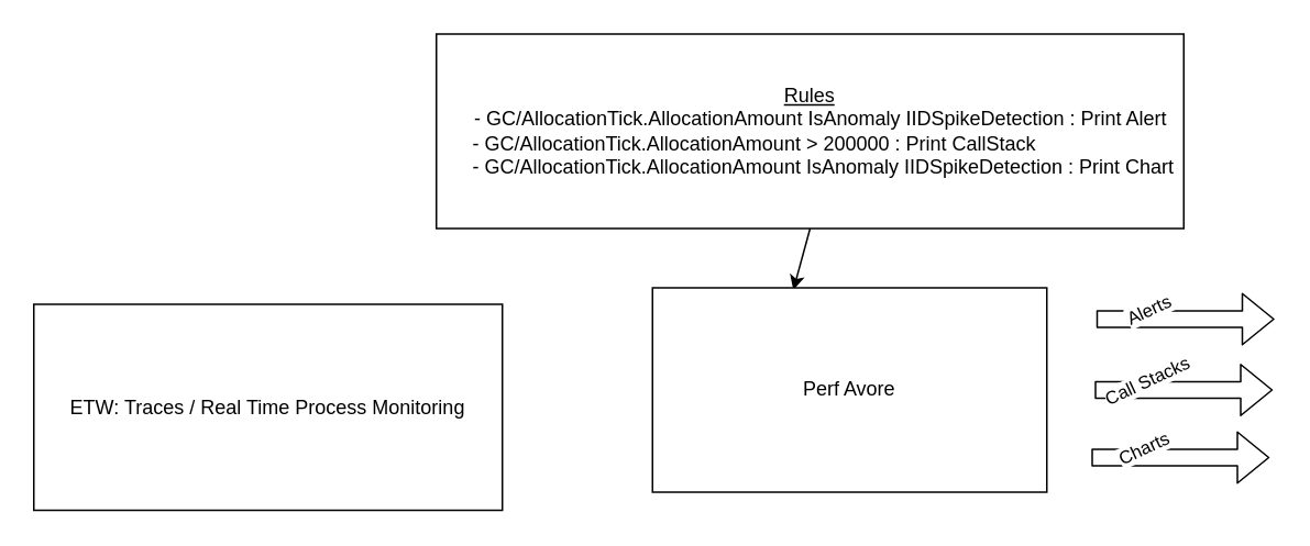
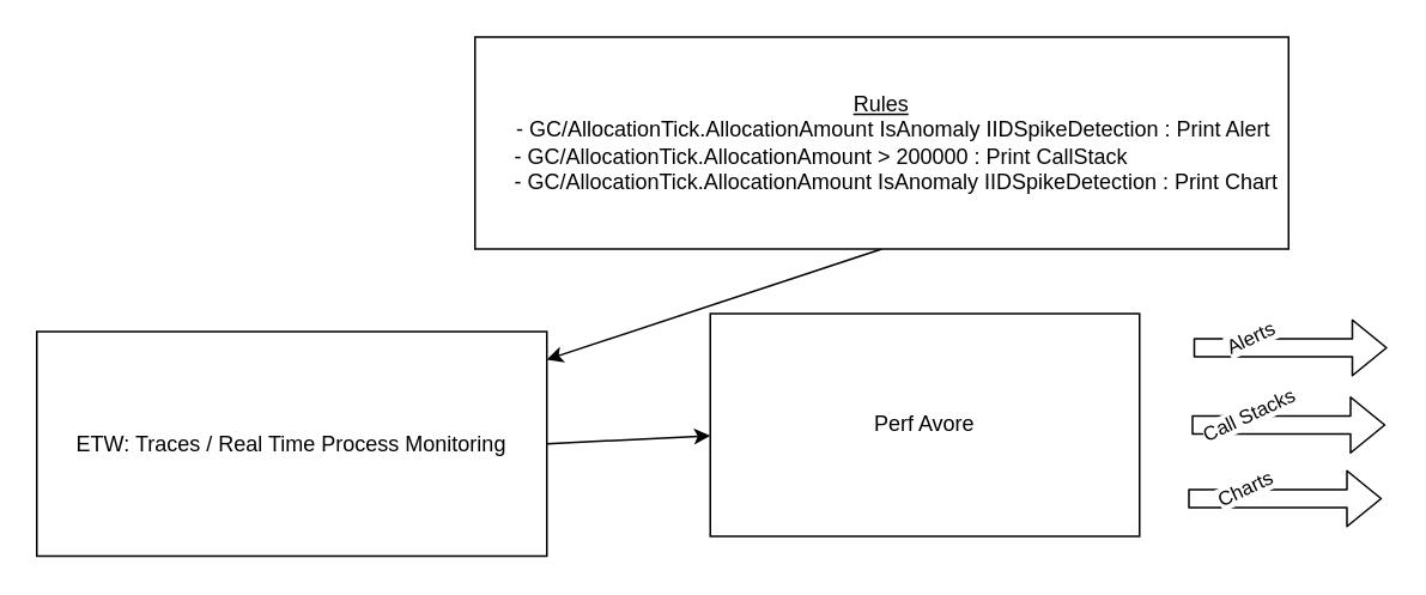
  <mxCell id="0" />
  <mxCell id="1" parent="0" />
- <mxCell id="2" style="edgeStyle=none;html=1;exitX=0.5;exitY=1;exitDx=0;exitDy=0;entryX=0.357;entryY=0.011;entryDx=0;entryDy=0;entryPerimeter=0;" parent="1" source="3" target="8" edge="1"><mxGeometry relative="1" as="geometry" /></mxCell>
+ <mxCell id="2" style="edgeStyle=none;html=1;exitX=0.5;exitY=1;exitDx=0;exitDy=0;" parent="1" source="3" target="5" edge="1"><mxGeometry relative="1" as="geometry" /></mxCell>
  <mxCell id="3" value="&lt;u&gt;Rules&lt;/u&gt;&lt;br&gt;&lt;span style=&quot;text-align: left&quot;&gt;&amp;nbsp; &amp;nbsp; - GC/AllocationTick.AllocationAmount IsAnomaly IIDSpikeDetection : Print Alert&lt;/span&gt;&lt;div style=&quot;text-align: left&quot;&gt;&lt;span&gt;&amp;nbsp; &amp;nbsp; &amp;nbsp;- GC/AllocationTick.AllocationAmount &amp;gt; 200000 : Print CallStack&lt;/span&gt;&lt;br&gt;&lt;/div&gt;&lt;div style=&quot;text-align: left&quot;&gt;&lt;span&gt;&amp;nbsp; &amp;nbsp; &amp;nbsp;- GC/AllocationTick.AllocationAmount IsAnomaly IIDSpikeDetection : Print Chart&lt;/span&gt;&lt;/div&gt;" style="rounded=0;whiteSpace=wrap;html=1;" parent="1" vertex="1"><mxGeometry x="264" y="20" width="453" height="118" as="geometry" /></mxCell>
+ <mxCell id="4" style="edgeStyle=none;html=1;exitX=1;exitY=0.5;exitDx=0;exitDy=0;" parent="1" source="5" target="8" edge="1"><mxGeometry relative="1" as="geometry" /></mxCell>
  <mxCell id="5" value="ETW: Traces / Real Time Process Monitoring" style="rounded=0;whiteSpace=wrap;html=1;" parent="1" vertex="1"><mxGeometry x="20" y="184" width="284" height="125" as="geometry" /></mxCell>
  <mxCell id="6" value="" style="shape=flexArrow;endArrow=classic;html=1;" parent="1" edge="1"><mxGeometry width="50" height="50" relative="1" as="geometry"><mxPoint x="664" y="193" as="sourcePoint" /><mxPoint x="772" y="193" as="targetPoint" /></mxGeometry></mxCell>
  <mxCell id="7" value="Alerts" style="edgeLabel;html=1;align=center;verticalAlign=middle;resizable=0;points=[];rotation=-25;" parent="6" vertex="1" connectable="0"><mxGeometry x="-0.427" y="6" relative="1" as="geometry"><mxPoint y="1" as="offset" /></mxGeometry></mxCell>
  <mxCell id="8" value="Perf Avore" style="rounded=0;whiteSpace=wrap;html=1;" parent="1" vertex="1"><mxGeometry x="395" y="174" width="239" height="124" as="geometry" /></mxCell>
  <mxCell id="9" value="" style="shape=flexArrow;endArrow=classic;html=1;" parent="1" edge="1"><mxGeometry width="50" height="50" relative="1" as="geometry"><mxPoint x="663" y="236" as="sourcePoint" /><mxPoint x="771" y="236" as="targetPoint" /></mxGeometry></mxCell>
  <mxCell id="10" value="Call Stacks" style="edgeLabel;html=1;align=center;verticalAlign=middle;resizable=0;points=[];rotation=-25;" parent="9" vertex="1" connectable="0"><mxGeometry x="-0.427" y="6" relative="1" as="geometry"><mxPoint y="1" as="offset" /></mxGeometry></mxCell>
  <mxCell id="11" value="" style="shape=flexArrow;endArrow=classic;html=1;" parent="1" edge="1"><mxGeometry width="50" height="50" relative="1" as="geometry"><mxPoint x="661" y="277" as="sourcePoint" /><mxPoint x="769" y="277" as="targetPoint" /></mxGeometry></mxCell>
  <mxCell id="12" value="Charts" style="edgeLabel;html=1;align=center;verticalAlign=middle;resizable=0;points=[];rotation=-25;" parent="11" vertex="1" connectable="0"><mxGeometry x="-0.427" y="6" relative="1" as="geometry"><mxPoint y="1" as="offset" /></mxGeometry></mxCell>
